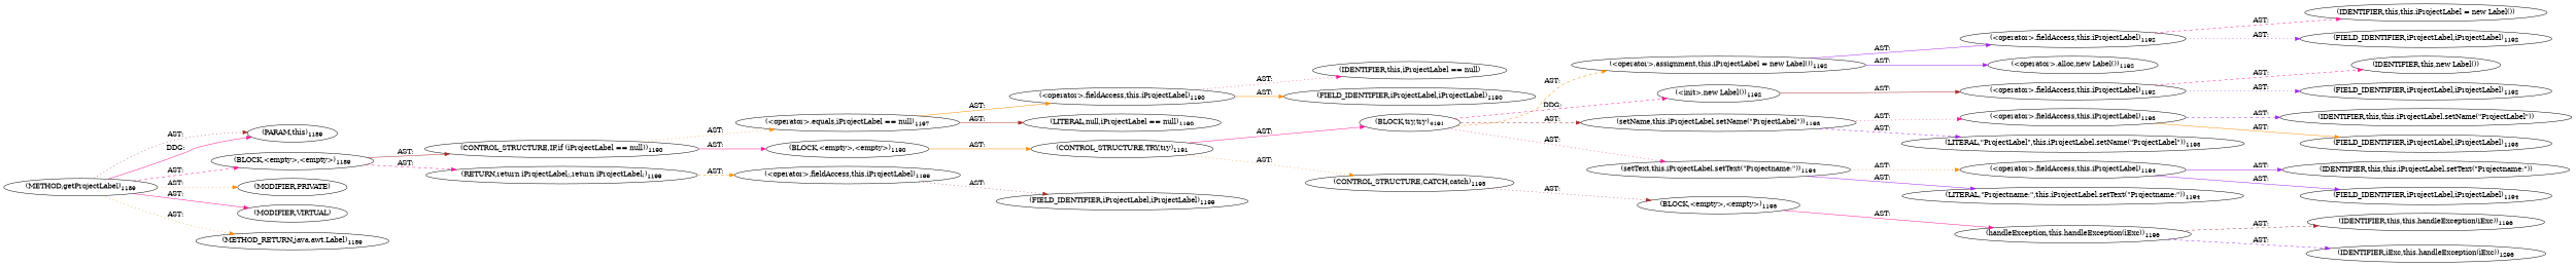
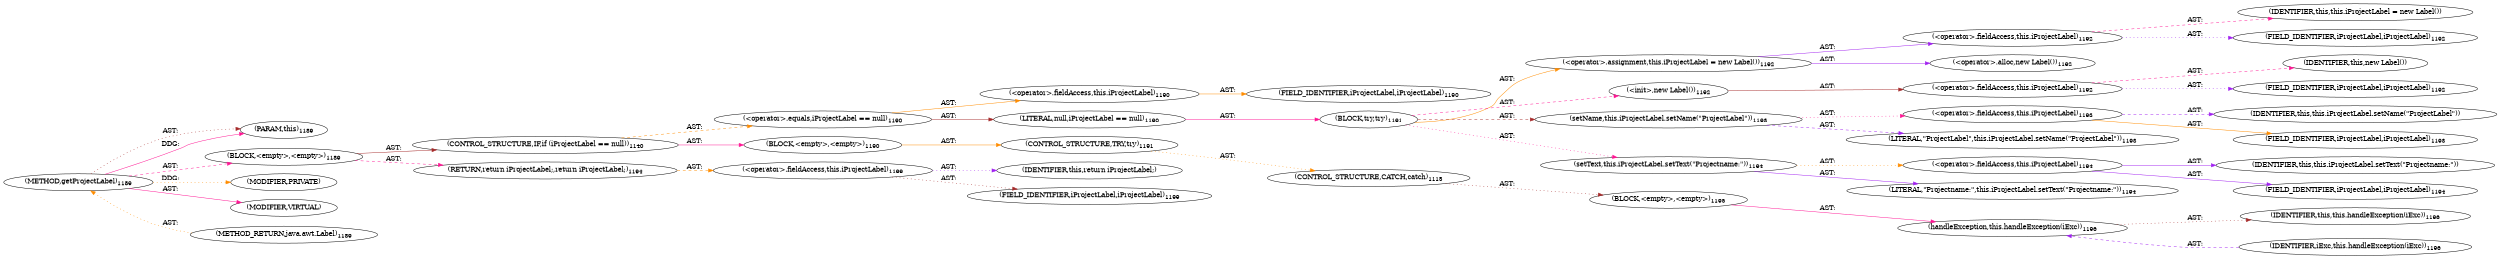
  digraph {
    rankdir=LR
    edge [color=deeppink style=solid]
    n1 [label=<(METHOD,getProjectLabel)<SUB>1189</SUB>>]
    n2 [label=<(PARAM,this)<SUB>1189</SUB>>]
    n3 [label=<(BLOCK,&lt;empty&gt;,&lt;empty&gt;)<SUB>1189</SUB>>]
    n4 [label=<(MODIFIER,PRIVATE)>]
    n5 [label=<(MODIFIER,VIRTUAL)>]
    n6 [label=<(METHOD_RETURN,java.awt.Label)<SUB>1189</SUB>>]
-   n7 [label=<(CONTROL_STRUCTURE,IF,if (iProjectLabel == null))<SUB>1190</SUB>>]
-   n8 [label=<(RETURN,return iProjectLabel;,return iProjectLabel;)<SUB>1199</SUB>>]
-   n9 [label=<(&lt;operator&gt;.equals,iProjectLabel == null)<SUB>1197</SUB>>]
+   n7 [label=<(CONTROL_STRUCTURE,IF,if (iProjectLabel == null))<SUB>1140</SUB>>]
+   n8 [label=<(RETURN,return iProjectLabel;,return iProjectLabel;)<SUB>1194</SUB>>]
+   n9 [label=<(&lt;operator&gt;.equals,iProjectLabel == null)<SUB>1190</SUB>>]
    n10 [label=<(BLOCK,&lt;empty&gt;,&lt;empty&gt;)<SUB>1190</SUB>>]
    n11 [label=<(&lt;operator&gt;.fieldAccess,this.iProjectLabel)<SUB>1199</SUB>>]
    n12 [label=<(&lt;operator&gt;.fieldAccess,this.iProjectLabel)<SUB>1190</SUB>>]
    n13 [label=<(LITERAL,null,iProjectLabel == null)<SUB>1190</SUB>>]
    n14 [label=<(CONTROL_STRUCTURE,TRY,try)<SUB>1191</SUB>>]
-   n15 [label=<(IDENTIFIER,this,iProjectLabel == null)>]
    n16 [label=<(FIELD_IDENTIFIER,iProjectLabel,iProjectLabel)<SUB>1190</SUB>>]
-   n17 [label=<(BLOCK,try,try)<SUB>4191</SUB>>]
-   n18 [label=<(CONTROL_STRUCTURE,CATCH,catch)<SUB>1195</SUB>>]
+   n17 [label=<(BLOCK,try,try)<SUB>1191</SUB>>]
+   n18 [label=<(CONTROL_STRUCTURE,CATCH,catch)<SUB>1115</SUB>>]
    n19 [label=<(&lt;operator&gt;.assignment,this.iProjectLabel = new Label())<SUB>1192</SUB>>]
    n20 [label=<(&lt;init&gt;,new Label())<SUB>1192</SUB>>]
    n21 [label=<(setName,this.iProjectLabel.setName(&quot;ProjectLabel&quot;))<SUB>1193</SUB>>]
    n22 [label=<(setText,this.iProjectLabel.setText(&quot;Projectname:&quot;))<SUB>1194</SUB>>]
    n23 [label=<(BLOCK,&lt;empty&gt;,&lt;empty&gt;)<SUB>1195</SUB>>]
    n24 [label=<(&lt;operator&gt;.fieldAccess,this.iProjectLabel)<SUB>1192</SUB>>]
    n25 [label=<(&lt;operator&gt;.alloc,new Label())<SUB>1192</SUB>>]
    n26 [label=<(&lt;operator&gt;.fieldAccess,this.iProjectLabel)<SUB>1192</SUB>>]
    n27 [label=<(&lt;operator&gt;.fieldAccess,this.iProjectLabel)<SUB>1193</SUB>>]
    n28 [label=<(LITERAL,&quot;ProjectLabel&quot;,this.iProjectLabel.setName(&quot;ProjectLabel&quot;))<SUB>1193</SUB>>]
    n29 [label=<(&lt;operator&gt;.fieldAccess,this.iProjectLabel)<SUB>1194</SUB>>]
    n30 [label=<(LITERAL,&quot;Projectname:&quot;,this.iProjectLabel.setText(&quot;Projectname:&quot;))<SUB>1194</SUB>>]
    n31 [label=<(IDENTIFIER,this,this.iProjectLabel = new Label())>]
    n32 [label=<(FIELD_IDENTIFIER,iProjectLabel,iProjectLabel)<SUB>1192</SUB>>]
    n33 [label=<(IDENTIFIER,this,new Label())>]
    n34 [label=<(FIELD_IDENTIFIER,iProjectLabel,iProjectLabel)<SUB>1192</SUB>>]
    n35 [label=<(IDENTIFIER,this,this.iProjectLabel.setName(&quot;ProjectLabel&quot;))>]
    n36 [label=<(FIELD_IDENTIFIER,iProjectLabel,iProjectLabel)<SUB>1193</SUB>>]
    n37 [label=<(IDENTIFIER,this,this.iProjectLabel.setText(&quot;Projectname:&quot;))>]
    n38 [label=<(FIELD_IDENTIFIER,iProjectLabel,iProjectLabel)<SUB>1194</SUB>>]
    n39 [label=<(handleException,this.handleException(iExc))<SUB>1196</SUB>>]
    n40 [label=<(IDENTIFIER,this,this.handleException(iExc))<SUB>1196</SUB>>]
-   n41 [label=<(IDENTIFIER,iExc,this.handleException(iExc))<SUB>1296</SUB>>]
+   n41 [label=<(IDENTIFIER,iExc,this.handleException(iExc))<SUB>1196</SUB>>]
+   n42 [label=<(IDENTIFIER,this,return iProjectLabel;)>]
    n43 [label=<(FIELD_IDENTIFIER,iProjectLabel,iProjectLabel)<SUB>1199</SUB>>]
    n1 -> n2 [color=brown label="AST: " style=dotted]
    n1 -> n2 [label="DDG: "]
    n1 -> n3 [label="AST: " style=dashed]
-   n1 -> n4 [color=darkorange label="AST: " style=dotted]
+   n1 -> n4 [color=darkorange label="DDG: " style=dotted]
    n1 -> n5 [label="AST: "]
-   n1 -> n6 [color=darkorange label="AST: " style=dotted]
+   n6 -> n1 [color=darkorange label="AST: " style=dotted]
    n3 -> n7 [color=brown label="AST: "]
    n3 -> n8 [label="AST: " style=dashed]
-   n7 -> n9 [color=darkorange label="AST: " style=dotted]
+   n7 -> n9 [color=darkorange label="AST: " style=dashed]
    n7 -> n10 [label="AST: "]
    n8 -> n11 [color=darkorange label="AST: " style=dashed]
    n9 -> n12 [color=darkorange label="AST: "]
    n9 -> n13 [color=brown label="AST: "]
    n10 -> n14 [color=darkorange label="AST: "]
+   n11 -> n42 [color=purple label="AST: " style=dotted]
    n11 -> n43 [color=brown label="AST: " style=dotted]
-   n12 -> n15 [label="AST: " style=dotted]
    n12 -> n16 [color=darkorange label="AST: "]
-   n14 -> n17 [label="AST: "]
+   n13 -> n17 [label="AST: "]
    n14 -> n18 [color=darkorange label="AST: " style=dotted]
-   n17 -> n19 [color=darkorange label="AST: " style=dashed]
-   n17 -> n20 [label="DDG: " style=dashed]
+   n17 -> n19 [color=darkorange label="AST: "]
+   n17 -> n20 [label="AST: " style=dashed]
    n17 -> n21 [color=brown label="AST: " style=dashed]
    n17 -> n22 [label="AST: " style=dotted]
    n18 -> n23 [color=brown label="AST: " style=dotted]
    n19 -> n24 [color=purple label="AST: "]
    n19 -> n25 [color=purple label="AST: "]
    n20 -> n26 [color=brown label="AST: "]
    n21 -> n27 [label="AST: " style=dotted]
    n21 -> n28 [color=purple label="AST: " style=dashed]
    n22 -> n29 [color=darkorange label="AST: " style=dotted]
    n22 -> n30 [color=purple label="AST: "]
    n23 -> n39 [label="AST: "]
    n24 -> n31 [label="AST: " style=dashed]
    n24 -> n32 [color=purple label="AST: " style=dotted]
    n26 -> n33 [label="AST: " style=dashed]
    n26 -> n34 [color=purple label="AST: " style=dotted]
    n27 -> n35 [color=purple label="AST: " style=dashed]
    n27 -> n36 [color=darkorange label="AST: "]
    n29 -> n37 [color=purple label="AST: "]
    n29 -> n38 [color=purple label="AST: "]
-   n39 -> n40 [color=brown label="AST: " style=dashed]
-   n39 -> n41 [color=purple label="AST: " style=dashed]
+   n39 -> n40 [color=brown label="AST: " style=dotted]
+   n41 -> n39 [color=purple label="AST: " style=dashed]
  }
